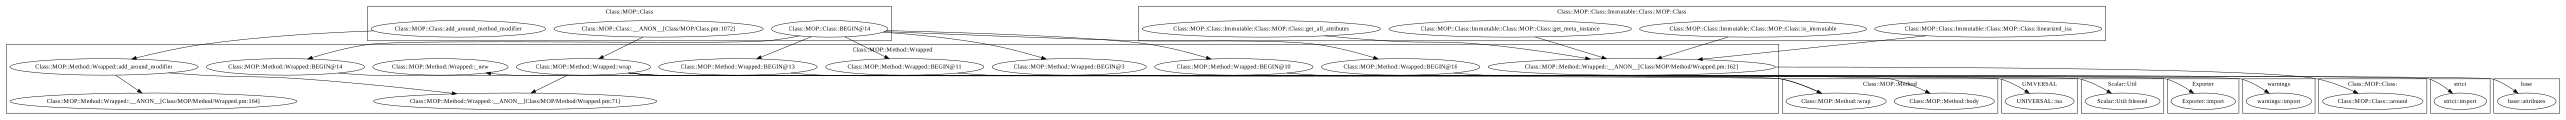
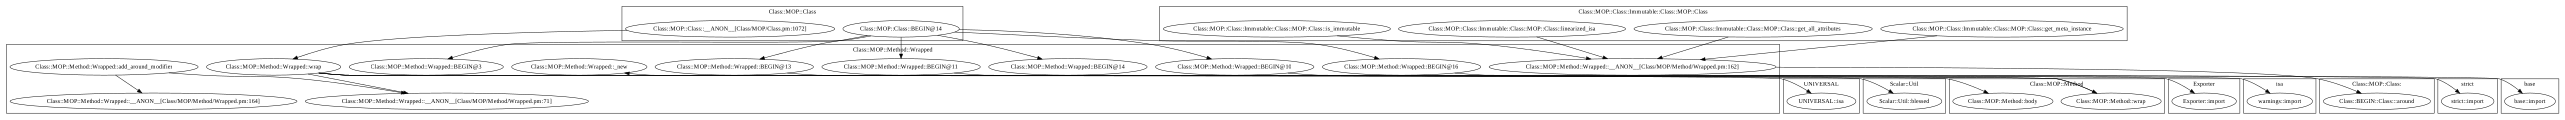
  digraph {
    fontname="Liberation Serif"
    node [fontname="Liberation Serif"]
    edge [fontname="Liberation Serif"]
    "Class::MOP::Method::Wrapped::__ANON__[Class/MOP/Method/Wrapped.pm:164]"
    "Class::MOP::Method::Wrapped::BEGIN@14"
    "Class::MOP::Method::Wrapped::__ANON__[Class/MOP/Method/Wrapped.pm:71]"
    "Class::MOP::Method::Wrapped::add_around_modifier"
    "Class::MOP::Method::Wrapped::wrap"
    "Class::MOP::Method::Wrapped::BEGIN@13"
    "Class::MOP::Method::Wrapped::BEGIN@11"
    "Class::MOP::Method::Wrapped::__ANON__[Class/MOP/Method/Wrapped.pm:162]"
    "Class::MOP::Method::Wrapped::BEGIN@10"
    "Class::MOP::Method::Wrapped::BEGIN@16"
    "Class::MOP::Method::Wrapped::_new"
    "Class::MOP::Method::Wrapped::BEGIN@3"
    "UNIVERSAL::isa"
-   "base::import" [label="base::attributes"]
+   "base::import"
    "Exporter::import"
-   "Class::MOP::Class:::around"
+   "Class::MOP::Class:::around" [label="Class::BEGIN::Class:::around"]
    "warnings::import"
    "Scalar::Util::blessed"
    "strict::import"
    "Class::MOP::Class::BEGIN@14"
    "Class::MOP::Class::__ANON__[Class/MOP/Class.pm:1072]"
-   "Class::MOP::Class::add_around_method_modifier"
    "Class::MOP::Class::Immutable::Class::MOP::Class::get_meta_instance"
    "Class::MOP::Class::Immutable::Class::MOP::Class::get_all_attributes"
    "Class::MOP::Class::Immutable::Class::MOP::Class::linearized_isa"
    "Class::MOP::Class::Immutable::Class::MOP::Class::is_immutable"
    "Class::MOP::Method::body"
    "Class::MOP::Method::wrap"
    subgraph cluster_1 {
      label="Class::MOP::Method::Wrapped"
      "Class::MOP::Method::Wrapped::__ANON__[Class/MOP/Method/Wrapped.pm:164]"
      "Class::MOP::Method::Wrapped::BEGIN@14"
      "Class::MOP::Method::Wrapped::__ANON__[Class/MOP/Method/Wrapped.pm:71]"
      "Class::MOP::Method::Wrapped::add_around_modifier"
      "Class::MOP::Method::Wrapped::wrap"
      "Class::MOP::Method::Wrapped::BEGIN@13"
      "Class::MOP::Method::Wrapped::BEGIN@11"
      "Class::MOP::Method::Wrapped::__ANON__[Class/MOP/Method/Wrapped.pm:162]"
      "Class::MOP::Method::Wrapped::BEGIN@10"
      "Class::MOP::Method::Wrapped::BEGIN@16"
      "Class::MOP::Method::Wrapped::_new"
      "Class::MOP::Method::Wrapped::BEGIN@3"
    }
    subgraph cluster_2 {
      label=UNIVERSAL
      "UNIVERSAL::isa"
    }
    subgraph cluster_3 {
      label=base
      "base::import"
    }
    subgraph cluster_4 {
      label=Exporter
      "Exporter::import"
    }
    subgraph cluster_5 {
      label="Class::MOP::Class:"
      "Class::MOP::Class:::around"
    }
    subgraph cluster_6 {
-     label=warnings
+     label=isa
      "warnings::import"
    }
    subgraph cluster_7 {
      label="Scalar::Util"
      "Scalar::Util::blessed"
    }
    subgraph cluster_8 {
      label="strict"
      "strict::import"
    }
    subgraph cluster_9 {
      label="Class::MOP::Class"
      "Class::MOP::Class::BEGIN@14"
      "Class::MOP::Class::__ANON__[Class/MOP/Class.pm:1072]"
-     "Class::MOP::Class::add_around_method_modifier"
    }
    subgraph cluster_10 {
      label="Class::MOP::Class::Immutable::Class::MOP::Class"
      "Class::MOP::Class::Immutable::Class::MOP::Class::get_meta_instance"
      "Class::MOP::Class::Immutable::Class::MOP::Class::get_all_attributes"
      "Class::MOP::Class::Immutable::Class::MOP::Class::linearized_isa"
      "Class::MOP::Class::Immutable::Class::MOP::Class::is_immutable"
    }
    subgraph cluster_11 {
      label="Class::MOP::Method"
      "Class::MOP::Method::body"
      "Class::MOP::Method::wrap"
    }
    "Class::MOP::Method::Wrapped::add_around_modifier" -> "Class::MOP::Method::Wrapped::__ANON__[Class/MOP/Method/Wrapped.pm:164]"
    "Class::MOP::Method::Wrapped::add_around_modifier" -> "Class::MOP::Method::Wrapped::__ANON__[Class/MOP/Method/Wrapped.pm:71]"
    "Class::MOP::Method::Wrapped::wrap" -> "Class::MOP::Method::Wrapped::__ANON__[Class/MOP/Method/Wrapped.pm:71]"
    "Class::MOP::Method::Wrapped::wrap" -> "UNIVERSAL::isa"
    "Class::MOP::Method::Wrapped::wrap" -> "Scalar::Util::blessed"
    "Class::MOP::Method::Wrapped::wrap" -> "Class::MOP::Method::body"
-   "Class::MOP::Method::Wrapped::BEGIN@14" -> "Class::MOP::Method::wrap"
+   "Class::MOP::Method::Wrapped::wrap" -> "Class::MOP::Method::wrap"
    "Class::MOP::Method::Wrapped::BEGIN@13" -> "Exporter::import"
    "Class::MOP::Method::Wrapped::BEGIN@11" -> "warnings::import"
    "Class::MOP::Method::Wrapped::__ANON__[Class/MOP/Method/Wrapped.pm:162]" -> "Class::MOP::Class:::around"
    "Class::MOP::Method::Wrapped::BEGIN@10" -> "strict::import"
    "Class::MOP::Method::Wrapped::BEGIN@16" -> "base::import"
    "Class::MOP::Class::BEGIN@14" -> "Class::MOP::Method::Wrapped::BEGIN@14"
    "Class::MOP::Class::BEGIN@14" -> "Class::MOP::Method::Wrapped::BEGIN@13"
    "Class::MOP::Class::BEGIN@14" -> "Class::MOP::Method::Wrapped::BEGIN@11"
    "Class::MOP::Class::BEGIN@14" -> "Class::MOP::Method::Wrapped::BEGIN@10"
    "Class::MOP::Class::BEGIN@14" -> "Class::MOP::Method::Wrapped::BEGIN@16"
    "Class::MOP::Class::BEGIN@14" -> "Class::MOP::Method::Wrapped::BEGIN@3"
    "Class::MOP::Class::__ANON__[Class/MOP/Class.pm:1072]" -> "Class::MOP::Method::Wrapped::wrap"
-   "Class::MOP::Class::add_around_method_modifier" -> "Class::MOP::Method::Wrapped::add_around_modifier"
    "Class::MOP::Class::Immutable::Class::MOP::Class::get_meta_instance" -> "Class::MOP::Method::Wrapped::__ANON__[Class/MOP/Method/Wrapped.pm:162]"
    "Class::MOP::Class::Immutable::Class::MOP::Class::get_all_attributes" -> "Class::MOP::Method::Wrapped::__ANON__[Class/MOP/Method/Wrapped.pm:162]"
    "Class::MOP::Class::Immutable::Class::MOP::Class::linearized_isa" -> "Class::MOP::Method::Wrapped::__ANON__[Class/MOP/Method/Wrapped.pm:162]"
    "Class::MOP::Class::Immutable::Class::MOP::Class::is_immutable" -> "Class::MOP::Method::Wrapped::__ANON__[Class/MOP/Method/Wrapped.pm:162]"
    "Class::MOP::Method::wrap" -> "Class::MOP::Method::Wrapped::_new"
  }
